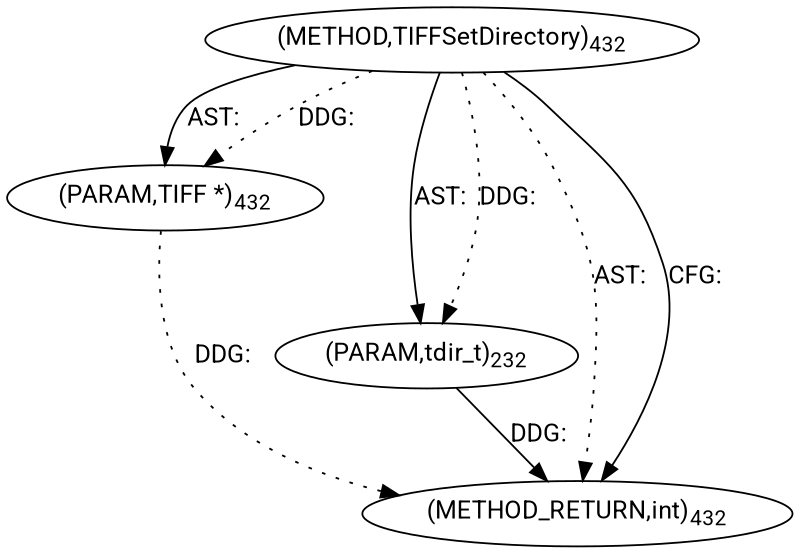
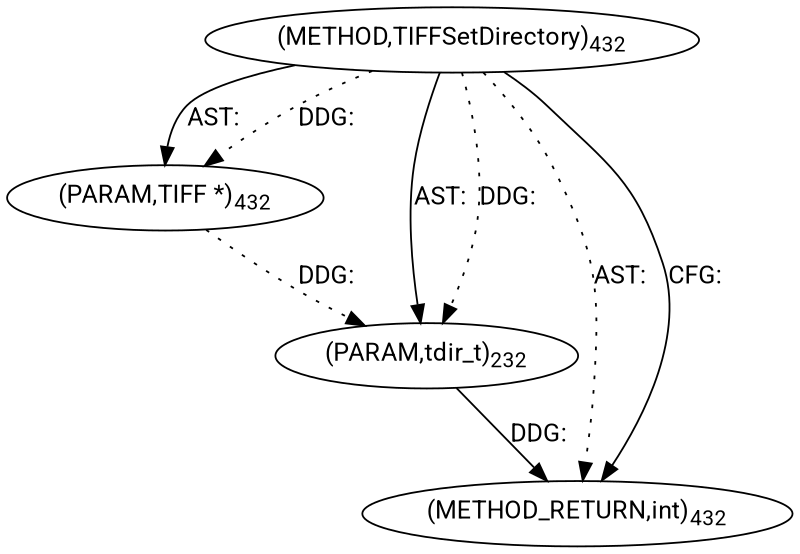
  digraph {
    fontname=Roboto
    node [fontname=Roboto]
    edge [fontname=Roboto style=solid]
    n1 [label=<(METHOD,TIFFSetDirectory)<SUB>432</SUB>>]
    n2 [label=<(PARAM,TIFF *)<SUB>432</SUB>>]
    n3 [label=<(PARAM,tdir_t)<SUB>232</SUB>>]
    n4 [label=<(METHOD_RETURN,int)<SUB>432</SUB>>]
    n1 -> n2 [label="AST: "]
    n1 -> n2 [label="DDG: " style=dotted]
    n1 -> n3 [label="AST: "]
    n1 -> n3 [label="DDG: " style=dotted]
    n1 -> n4 [label="AST: " style=dotted]
    n1 -> n4 [label="CFG: "]
-   n2 -> n4 [label="DDG: " style=dotted]
+   n2 -> n3 [label="DDG: " style=dotted]
    n3 -> n4 [label="DDG: "]
  }
